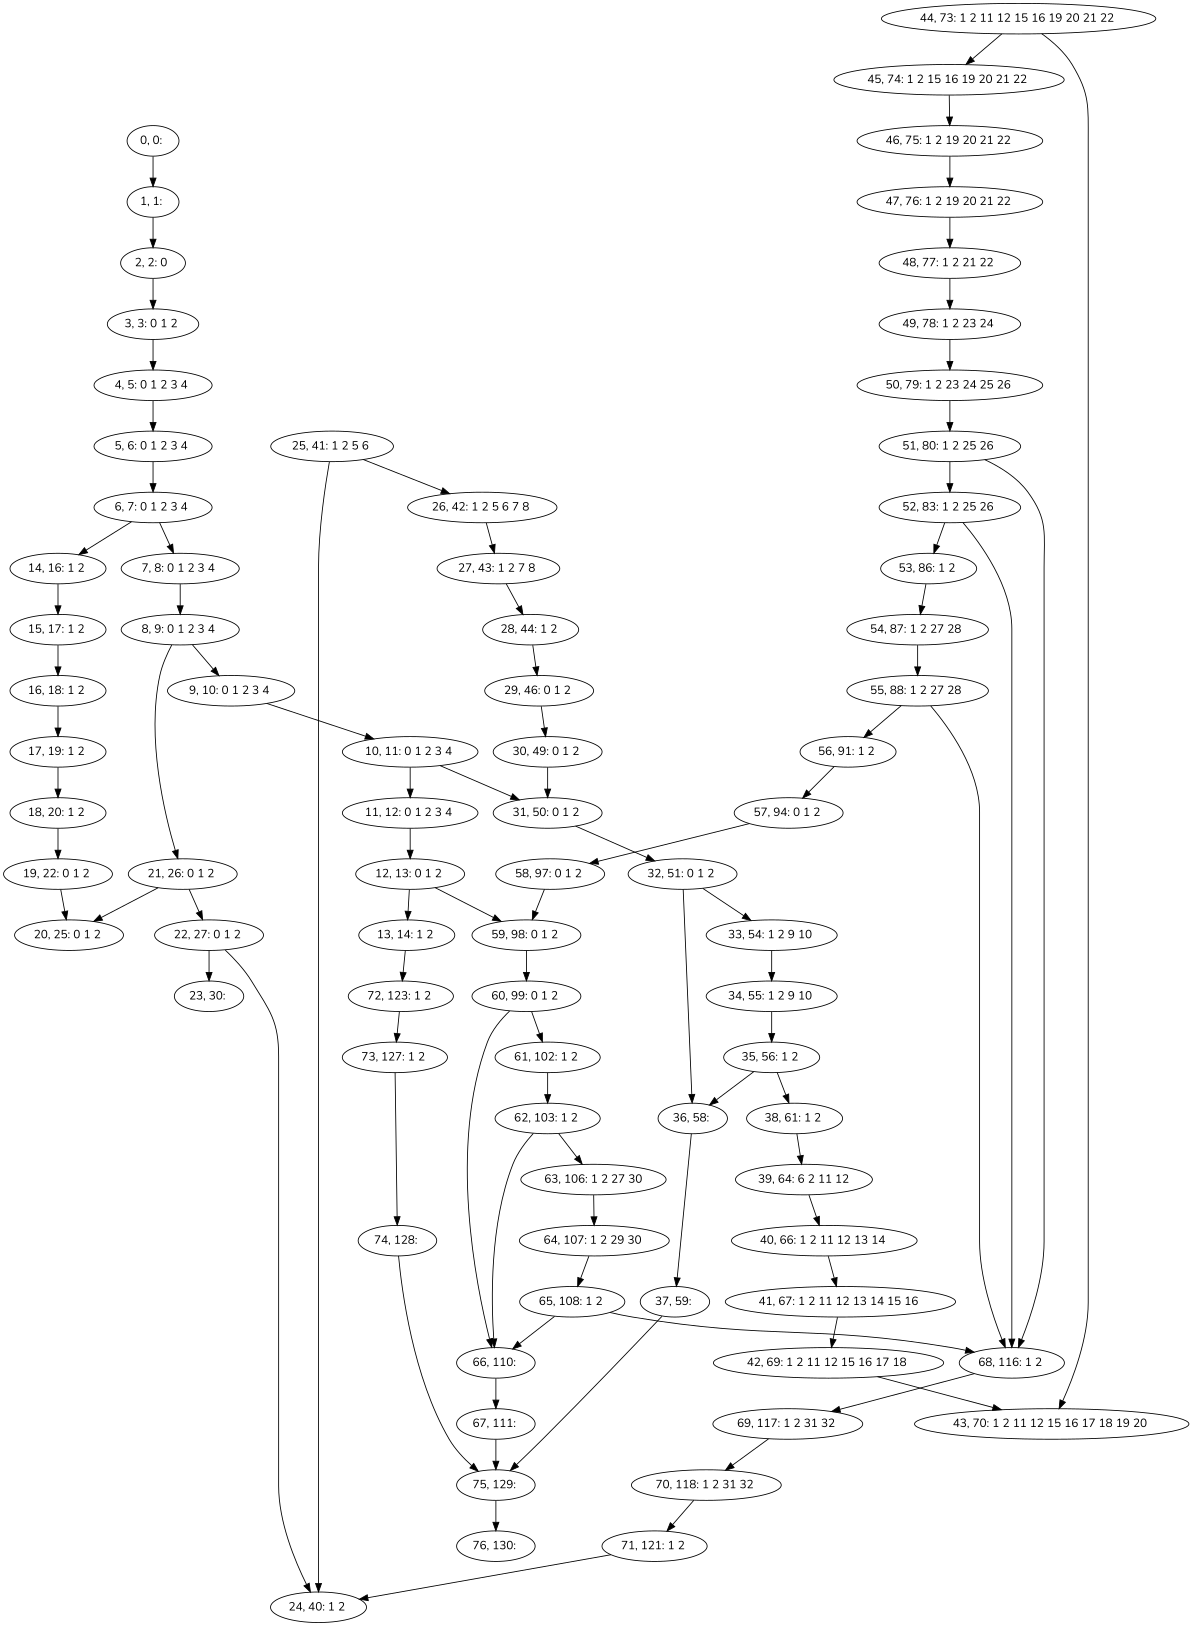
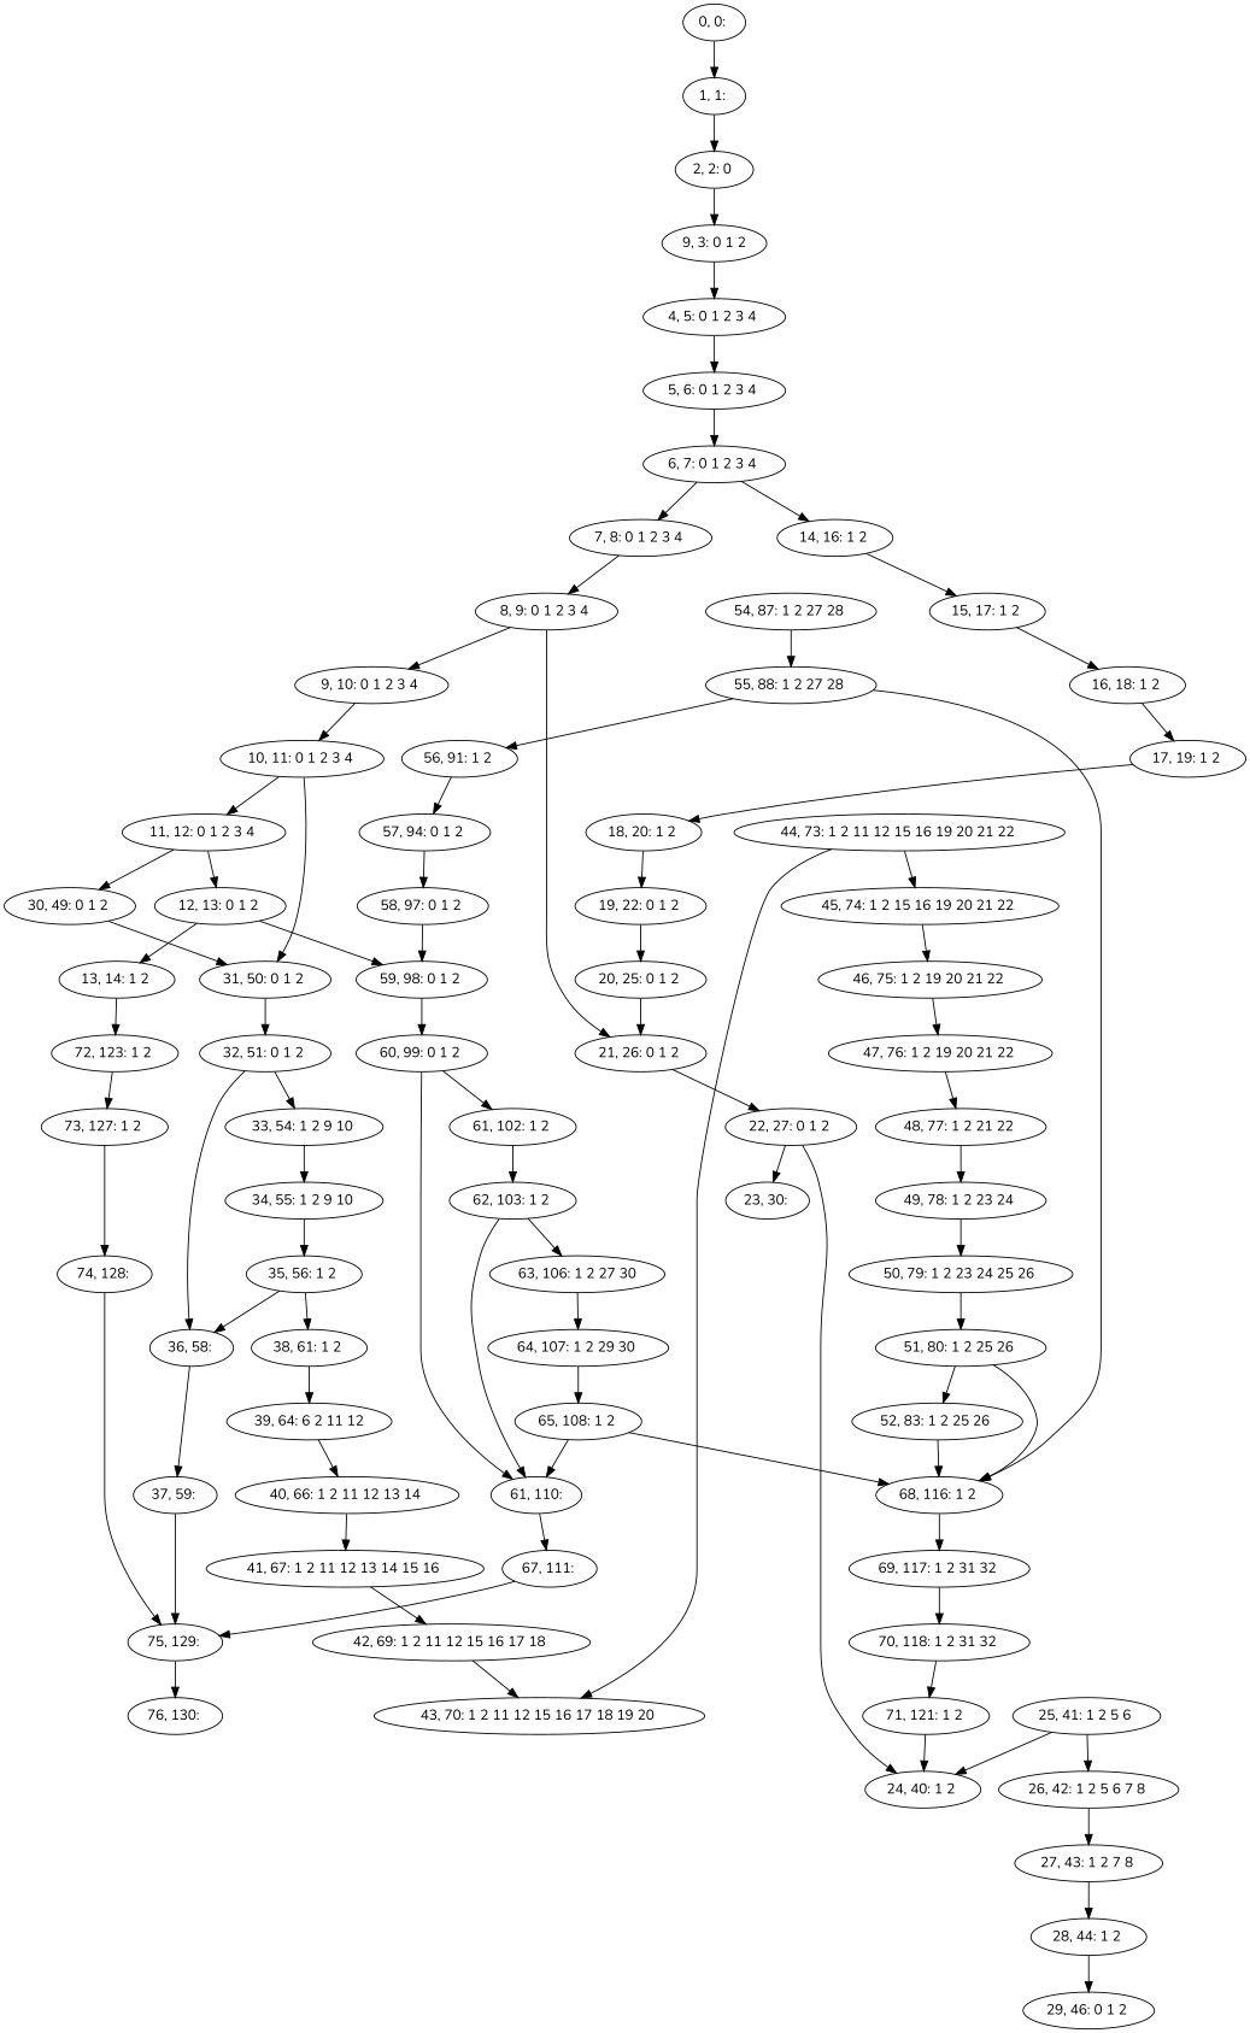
  digraph {
    fontname=Nunito
    node [fontname=Nunito]
    edge [fontname=Nunito]
    n1 [label="0, 0: "]
    n2 [label="1, 1: "]
    n3 [label="2, 2: 0 "]
-   n4 [label="3, 3: 0 1 2 "]
+   n4 [label="9, 3: 0 1 2"]
    n5 [label="4, 5: 0 1 2 3 4 "]
    n6 [label="5, 6: 0 1 2 3 4 "]
    n7 [label="6, 7: 0 1 2 3 4 "]
    n8 [label="7, 8: 0 1 2 3 4 "]
    n9 [label="14, 16: 1 2 "]
    n10 [label="8, 9: 0 1 2 3 4 "]
    n11 [label="15, 17: 1 2 "]
    n12 [label="9, 10: 0 1 2 3 4 "]
    n13 [label="21, 26: 0 1 2 "]
    n14 [label="10, 11: 0 1 2 3 4 "]
    n15 [label="22, 27: 0 1 2 "]
    n16 [label="11, 12: 0 1 2 3 4 "]
    n17 [label="31, 50: 0 1 2 "]
    n18 [label="12, 13: 0 1 2 "]
    n19 [label="32, 51: 0 1 2 "]
    n20 [label="13, 14: 1 2 "]
    n21 [label="59, 98: 0 1 2 "]
    n22 [label="72, 123: 1 2 "]
    n23 [label="60, 99: 0 1 2 "]
    n24 [label="73, 127: 1 2 "]
    n25 [label="16, 18: 1 2 "]
    n26 [label="17, 19: 1 2 "]
    n27 [label="18, 20: 1 2 "]
    n28 [label="19, 22: 0 1 2 "]
    n29 [label="20, 25: 0 1 2 "]
    n30 [label="23, 30: "]
    n31 [label="24, 40: 1 2 "]
    n32 [label="75, 129: "]
    n33 [label="76, 130: "]
    n34 [label="25, 41: 1 2 5 6 "]
    n35 [label="26, 42: 1 2 5 6 7 8 "]
    n36 [label="27, 43: 1 2 7 8 "]
    n37 [label="28, 44: 1 2 "]
    n38 [label="29, 46: 0 1 2 "]
    n39 [label="30, 49: 0 1 2 "]
    n40 [label="33, 54: 1 2 9 10 "]
    n41 [label="36, 58: "]
    n42 [label="34, 55: 1 2 9 10 "]
    n43 [label="37, 59: "]
    n44 [label="35, 56: 1 2 "]
    n45 [label="38, 61: 1 2 "]
    n46 [label="39, 64: 6 2 11 12"]
    n47 [label="40, 66: 1 2 11 12 13 14 "]
    n48 [label="41, 67: 1 2 11 12 13 14 15 16 "]
    n49 [label="42, 69: 1 2 11 12 15 16 17 18 "]
    n50 [label="43, 70: 1 2 11 12 15 16 17 18 19 20 "]
    n51 [label="44, 73: 1 2 11 12 15 16 19 20 21 22 "]
    n52 [label="45, 74: 1 2 15 16 19 20 21 22 "]
    n53 [label="46, 75: 1 2 19 20 21 22 "]
    n54 [label="47, 76: 1 2 19 20 21 22 "]
    n55 [label="48, 77: 1 2 21 22 "]
    n56 [label="49, 78: 1 2 23 24 "]
    n57 [label="50, 79: 1 2 23 24 25 26 "]
    n58 [label="51, 80: 1 2 25 26 "]
    n59 [label="52, 83: 1 2 25 26 "]
    n60 [label="68, 116: 1 2 "]
-   n61 [label="53, 86: 1 2 "]
    n62 [label="69, 117: 1 2 31 32 "]
    n63 [label="54, 87: 1 2 27 28 "]
    n64 [label="55, 88: 1 2 27 28 "]
    n65 [label="56, 91: 1 2 "]
    n66 [label="57, 94: 0 1 2 "]
    n67 [label="58, 97: 0 1 2 "]
    n68 [label="61, 102: 1 2 "]
-   n69 [label="66, 110: "]
+   n69 [label="61, 110:"]
    n70 [label="62, 103: 1 2 "]
    n71 [label="67, 111: "]
    n72 [label="63, 106: 1 2 27 30"]
    n73 [label="64, 107: 1 2 29 30 "]
    n74 [label="65, 108: 1 2 "]
    n75 [label="70, 118: 1 2 31 32 "]
    n76 [label="71, 121: 1 2 "]
    n77 [label="74, 128: "]
    n1 -> n2
    n2 -> n3
    n3 -> n4
    n4 -> n5
    n5 -> n6
    n6 -> n7
    n7 -> n8
    n7 -> n9
    n8 -> n10
    n9 -> n11
    n10 -> n12
    n10 -> n13
    n11 -> n25
    n12 -> n14
    n13 -> n15
    n14 -> n16
    n14 -> n17
    n15 -> n30
    n15 -> n31
    n16 -> n18
    n17 -> n19
    n18 -> n20
    n18 -> n21
    n19 -> n40
    n19 -> n41
    n20 -> n22
    n21 -> n23
    n22 -> n24
    n23 -> n68
    n23 -> n69
    n24 -> n77
    n25 -> n26
    n26 -> n27
    n27 -> n28
    n28 -> n29
-   n13 -> n29
+   n29 -> n13
    n32 -> n33
    n34 -> n31
    n34 -> n35
    n35 -> n36
    n36 -> n37
    n37 -> n38
-   n38 -> n39
+   n16 -> n39
    n39 -> n17
    n40 -> n42
    n41 -> n43
    n42 -> n44
    n43 -> n32
    n44 -> n41
    n44 -> n45
    n45 -> n46
    n46 -> n47
    n47 -> n48
    n48 -> n49
    n49 -> n50
    n51 -> n50
    n51 -> n52
    n52 -> n53
    n53 -> n54
    n54 -> n55
    n55 -> n56
    n56 -> n57
    n57 -> n58
    n58 -> n59
    n58 -> n60
    n59 -> n60
-   n59 -> n61
    n60 -> n62
-   n61 -> n63
    n62 -> n75
    n63 -> n64
    n64 -> n60
    n64 -> n65
    n65 -> n66
    n66 -> n67
    n67 -> n21
    n68 -> n70
    n69 -> n71
    n70 -> n69
    n70 -> n72
    n71 -> n32
    n72 -> n73
    n73 -> n74
    n74 -> n60
    n74 -> n69
    n75 -> n76
    n76 -> n31
    n77 -> n32
  }
